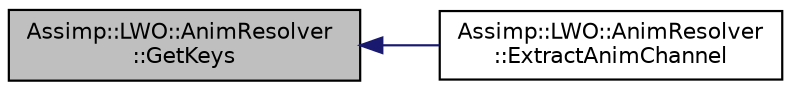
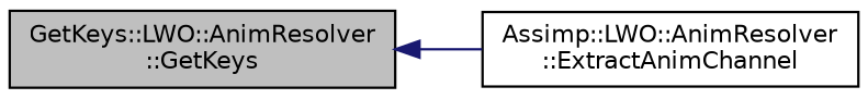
  digraph {
    rankdir=LR
    node [color=black fontname=Helvetica fontsize=10 shape=record style=filled]
-   n1 [fillcolor=grey75 fontcolor=black height=0.2 label="Assimp::LWO::AnimResolver\l::GetKeys" width=0.4]
+   n1 [fillcolor=grey75 fontcolor=black height=0.2 label="GetKeys::LWO::AnimResolver\l::GetKeys" width=0.4]
    n2 [fillcolor=white height=0.2 label="Assimp::LWO::AnimResolver\l::ExtractAnimChannel" width=0.4]
    n1 -> n2 [color=midnightblue dir=back fontname=Helvetica fontsize=10 labelfontname=Helvetica labelfontsize=10 style=solid]
  }
